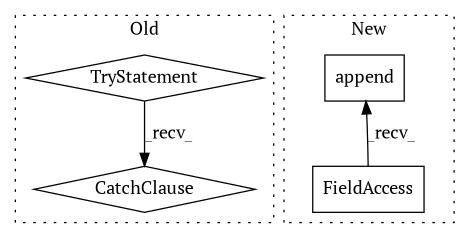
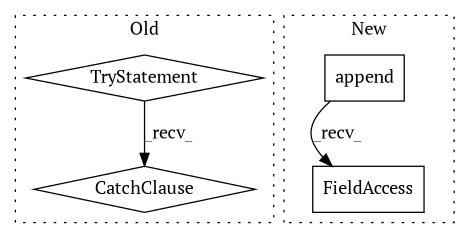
  digraph {
    fontname="PT Serif"
    node [fontname="PT Serif" shape=diamond]
    edge [fontname="PT Serif"]
    n1 [a=12 l="13,2" label=CatchClause s="474,510"]
    n2 [a=54 l=4 label=TryStatement s=434]
    n3 [a=32 l="7,1" label=append s="311,379" shape=box]
    n4 [a=22 l=8 label=FieldAccess s=302 shape=box]
    subgraph cluster_1 {
      label=Old
      style=dotted
      n1
      n2
    }
    subgraph cluster_2 {
      label=New
      style=dotted
      n3
      n4
    }
    n2 -> n1 [label=_recv_]
-   n4 -> n3 [label=_recv_]
+   n3 -> n4 [label=_recv_]
  }
